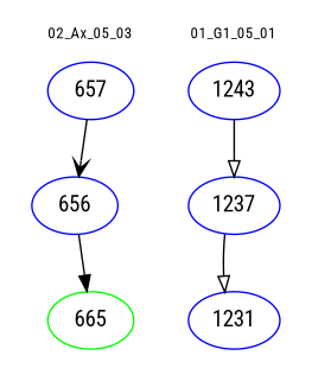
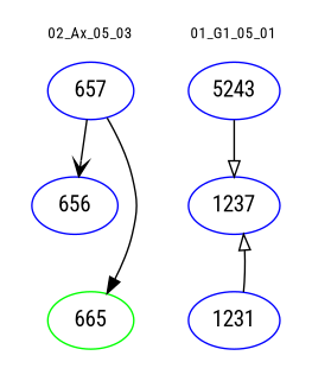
  digraph {
    fontname="Roboto Condensed"
    node [color=blue fontname="Roboto Condensed"]
    edge [arrowhead=onormal color=black fontname="Roboto Condensed"]
    n1 [label=657]
    n2 [label=656]
    n3 [color=green label=665]
    n4 [label=1237]
    n5 [label=1231]
-   n6 [label=1243]
+   n6 [label=5243]
    subgraph cluster_1 {
      color=white
      fontsize=10
      label="02_Ax_05_03"
      n1
      n2
      n3
    }
    subgraph cluster_2 {
      color=white
      fontsize=10
      label="01_G1_05_01"
      n4
      n5
      n6
    }
    n1 -> n2 [arrowhead=vee]
-   n2 -> n3 [arrowhead=normal]
-   n4 -> n5
+   n1 -> n3 [arrowhead=normal]
+   n5 -> n4
    n6 -> n4
  }
